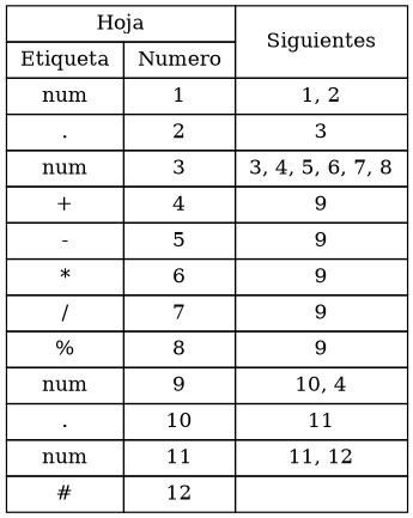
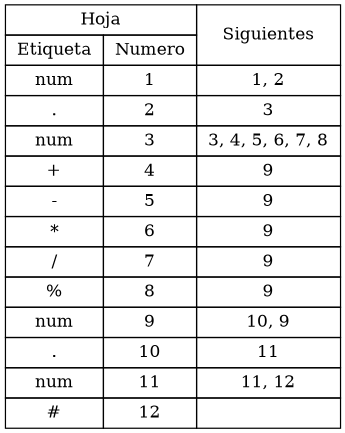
  digraph {
-   n1 [label=< <TABLE BORDER = "0" CELLBORDER = "1" CELLSPACING = "0" CELLPADDING = "4"><TR> <TD COLSPAN = "2"> Hoja </TD> <TD ROWSPAN = "2"> Siguientes </TD> </TR> <TR> <TD> Etiqueta </TD> <TD> Numero </TD> </TR> <TR> <TD> num </TD> <TD> 1 </TD> <TD> 1, 2 </TD> </TR> <TR> <TD> . </TD> <TD> 2 </TD> <TD> 3 </TD> </TR> <TR> <TD> num </TD> <TD> 3 </TD> <TD> 3, 4, 5, 6, 7, 8 </TD> </TR> <TR> <TD> + </TD> <TD> 4 </TD> <TD> 9 </TD> </TR> <TR> <TD> - </TD> <TD> 5 </TD> <TD> 9 </TD> </TR> <TR> <TD> * </TD> <TD> 6 </TD> <TD> 9 </TD> </TR> <TR> <TD> / </TD> <TD> 7 </TD> <TD> 9 </TD> </TR> <TR> <TD> % </TD> <TD> 8 </TD> <TD> 9 </TD> </TR> <TR> <TD> num </TD> <TD> 9 </TD> <TD> 10, 4 </TD> </TR> <TR> <TD> . </TD> <TD> 10 </TD> <TD> 11 </TD> </TR> <TR> <TD> num </TD> <TD> 11 </TD> <TD> 11, 12 </TD> </TR> <TR> <TD> # </TD> <TD> 12 </TD> <TD>  </TD> </TR> </TABLE> > margin=0 shape=none]
+   n1 [label=< <TABLE BORDER = "0" CELLBORDER = "1" CELLSPACING = "0" CELLPADDING = "4"><TR> <TD COLSPAN = "2"> Hoja </TD> <TD ROWSPAN = "2"> Siguientes </TD> </TR> <TR> <TD> Etiqueta </TD> <TD> Numero </TD> </TR> <TR> <TD> num </TD> <TD> 1 </TD> <TD> 1, 2 </TD> </TR> <TR> <TD> . </TD> <TD> 2 </TD> <TD> 3 </TD> </TR> <TR> <TD> num </TD> <TD> 3 </TD> <TD> 3, 4, 5, 6, 7, 8 </TD> </TR> <TR> <TD> + </TD> <TD> 4 </TD> <TD> 9 </TD> </TR> <TR> <TD> - </TD> <TD> 5 </TD> <TD> 9 </TD> </TR> <TR> <TD> * </TD> <TD> 6 </TD> <TD> 9 </TD> </TR> <TR> <TD> / </TD> <TD> 7 </TD> <TD> 9 </TD> </TR> <TR> <TD> % </TD> <TD> 8 </TD> <TD> 9 </TD> </TR> <TR> <TD> num </TD> <TD> 9 </TD> <TD> 10, 9 </TD> </TR> <TR> <TD> . </TD> <TD> 10 </TD> <TD> 11 </TD> </TR> <TR> <TD> num </TD> <TD> 11 </TD> <TD> 11, 12 </TD> </TR> <TR> <TD> # </TD> <TD> 12 </TD> <TD>  </TD> </TR> </TABLE> > margin=0 shape=none]
  }
